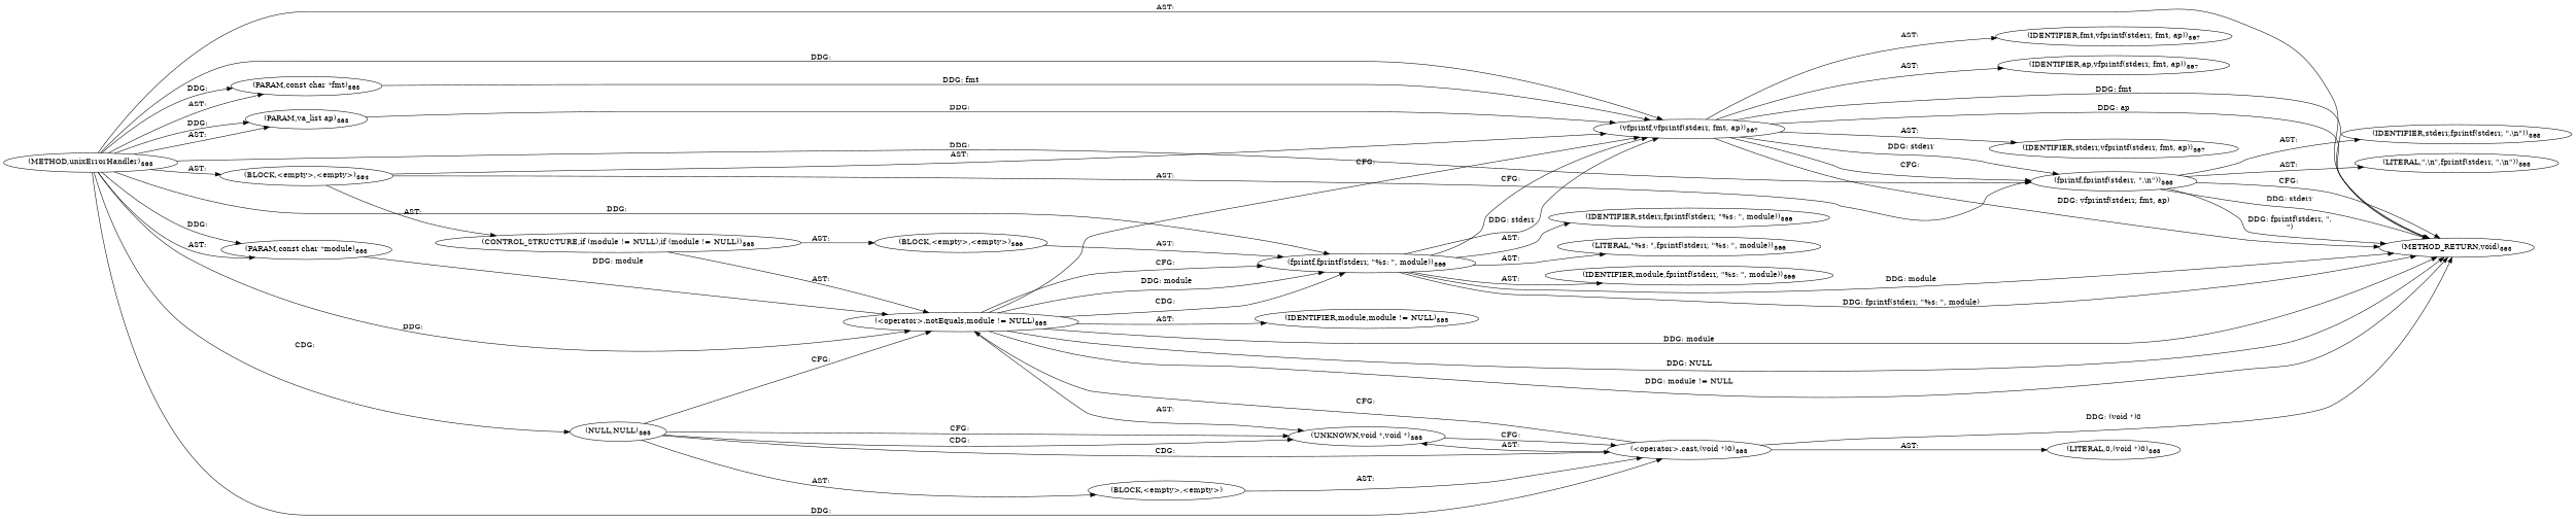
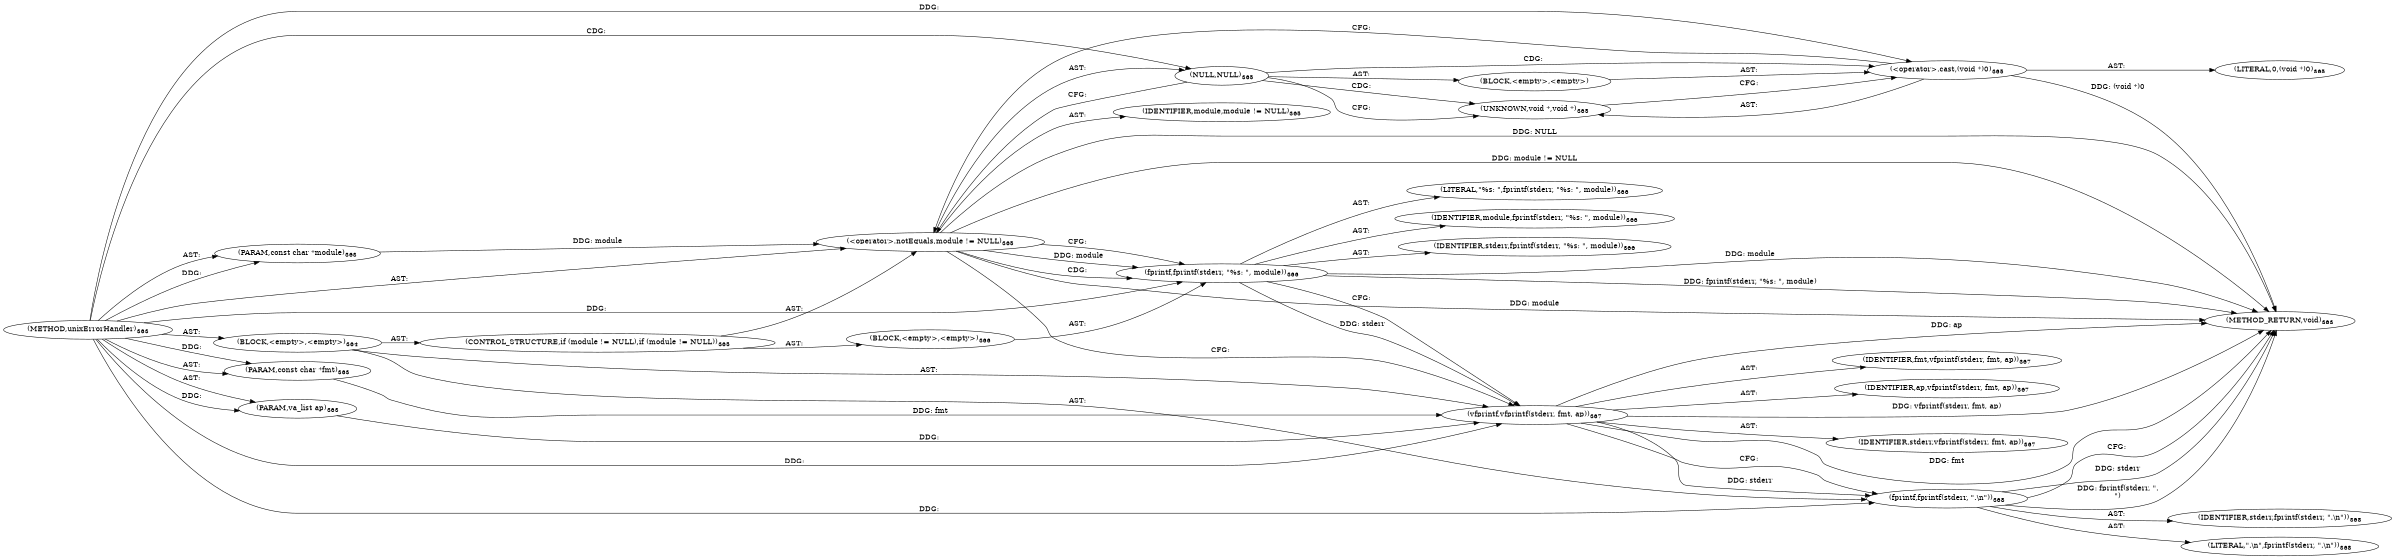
  digraph {
    rankdir=LR
    n1 [label=<(METHOD,unixErrorHandler)<SUB>363</SUB>>]
    n2 [label=<(PARAM,const char *module)<SUB>363</SUB>>]
    n3 [label=<(PARAM,const char *fmt)<SUB>363</SUB>>]
    n4 [label=<(PARAM,va_list ap)<SUB>363</SUB>>]
    n5 [label=<(BLOCK,&lt;empty&gt;,&lt;empty&gt;)<SUB>364</SUB>>]
    n6 [label=<(&lt;operator&gt;.notEquals,module != NULL)<SUB>365</SUB>>]
    n7 [label=<(NULL,NULL)<SUB>365</SUB>>]
    n8 [label=<(&lt;operator&gt;.cast,(void *)0)<SUB>365</SUB>>]
    n9 [label=<(fprintf,fprintf(stderr, &quot;%s: &quot;, module))<SUB>366</SUB>>]
    n10 [label=<(vfprintf,vfprintf(stderr, fmt, ap))<SUB>367</SUB>>]
    n11 [label=<(fprintf,fprintf(stderr, &quot;.\n&quot;))<SUB>368</SUB>>]
    n12 [label=<(METHOD_RETURN,void)<SUB>363</SUB>>]
    n13 [label=<(CONTROL_STRUCTURE,if (module != NULL),if (module != NULL))<SUB>365</SUB>>]
    n14 [label=<(IDENTIFIER,module,module != NULL)<SUB>365</SUB>>]
    n15 [label=<(BLOCK,&lt;empty&gt;,&lt;empty&gt;)>]
    n16 [label=<(UNKNOWN,void *,void *)<SUB>365</SUB>>]
    n17 [label=<(LITERAL,0,(void *)0)<SUB>365</SUB>>]
    n18 [label=<(IDENTIFIER,stderr,fprintf(stderr, &quot;%s: &quot;, module))<SUB>366</SUB>>]
    n19 [label=<(LITERAL,&quot;%s: &quot;,fprintf(stderr, &quot;%s: &quot;, module))<SUB>366</SUB>>]
    n20 [label=<(IDENTIFIER,module,fprintf(stderr, &quot;%s: &quot;, module))<SUB>366</SUB>>]
    n21 [label=<(IDENTIFIER,stderr,vfprintf(stderr, fmt, ap))<SUB>367</SUB>>]
    n22 [label=<(IDENTIFIER,fmt,vfprintf(stderr, fmt, ap))<SUB>367</SUB>>]
    n23 [label=<(IDENTIFIER,ap,vfprintf(stderr, fmt, ap))<SUB>367</SUB>>]
    n24 [label=<(IDENTIFIER,stderr,fprintf(stderr, &quot;.\n&quot;))<SUB>368</SUB>>]
    n25 [label=<(LITERAL,&quot;.\n&quot;,fprintf(stderr, &quot;.\n&quot;))<SUB>368</SUB>>]
    n26 [label=<(BLOCK,&lt;empty&gt;,&lt;empty&gt;)<SUB>366</SUB>>]
    n1 -> n2 [label="AST: "]
    n1 -> n2 [label="DDG: "]
    n1 -> n3 [label="AST: "]
    n1 -> n3 [label="DDG: "]
    n1 -> n4 [label="AST: "]
    n1 -> n4 [label="DDG: "]
    n1 -> n5 [label="AST: "]
-   n1 -> n6 [label="DDG: "]
+   n1 -> n6 [label="AST: "]
    n1 -> n7 [label="CDG: "]
    n1 -> n8 [label="DDG: "]
    n1 -> n9 [label="DDG: "]
    n1 -> n10 [label="DDG: "]
    n1 -> n11 [label="DDG: "]
-   n1 -> n12 [label="AST: "]
    n2 -> n6 [label="DDG: module"]
    n3 -> n10 [label="DDG: fmt"]
    n4 -> n10 [label="DDG: "]
    n5 -> n10 [label="AST: "]
    n5 -> n11 [label="AST: "]
    n5 -> n13 [label="AST: "]
-   n6 -> n16 [label="AST: "]
+   n6 -> n7 [label="AST: "]
    n6 -> n9 [label="CFG: "]
    n6 -> n9 [label="DDG: module"]
    n6 -> n9 [label="CDG: "]
    n6 -> n10 [label="CFG: "]
    n6 -> n12 [label="DDG: module"]
    n6 -> n12 [label="DDG: NULL"]
    n6 -> n12 [label="DDG: module != NULL"]
    n6 -> n14 [label="AST: "]
    n7 -> n6 [label="CFG: "]
    n7 -> n8 [label="CDG: "]
    n7 -> n15 [label="AST: "]
    n7 -> n16 [label="CFG: "]
    n7 -> n16 [label="CDG: "]
    n8 -> n6 [label="CFG: "]
    n8 -> n12 [label="DDG: (void *)0"]
    n8 -> n16 [label="AST: "]
    n8 -> n17 [label="AST: "]
    n9 -> n10 [label="CFG: "]
    n9 -> n10 [label="DDG: stderr"]
    n9 -> n12 [label="DDG: module"]
    n9 -> n12 [label="DDG: fprintf(stderr, &quot;%s: &quot;, module)"]
    n9 -> n18 [label="AST: "]
    n9 -> n19 [label="AST: "]
    n9 -> n20 [label="AST: "]
    n10 -> n11 [label="CFG: "]
    n10 -> n11 [label="DDG: stderr"]
    n10 -> n12 [label="DDG: fmt"]
    n10 -> n12 [label="DDG: ap"]
    n10 -> n12 [label="DDG: vfprintf(stderr, fmt, ap)"]
    n10 -> n21 [label="AST: "]
    n10 -> n22 [label="AST: "]
    n10 -> n23 [label="AST: "]
    n11 -> n12 [label="CFG: "]
    n11 -> n12 [label="DDG: stderr"]
    n11 -> n12 [label="DDG: fprintf(stderr, &quot;.\n&quot;)"]
    n11 -> n24 [label="AST: "]
    n11 -> n25 [label="AST: "]
    n13 -> n6 [label="AST: "]
    n13 -> n26 [label="AST: "]
    n15 -> n8 [label="AST: "]
    n16 -> n8 [label="CFG: "]
    n26 -> n9 [label="AST: "]
  }
